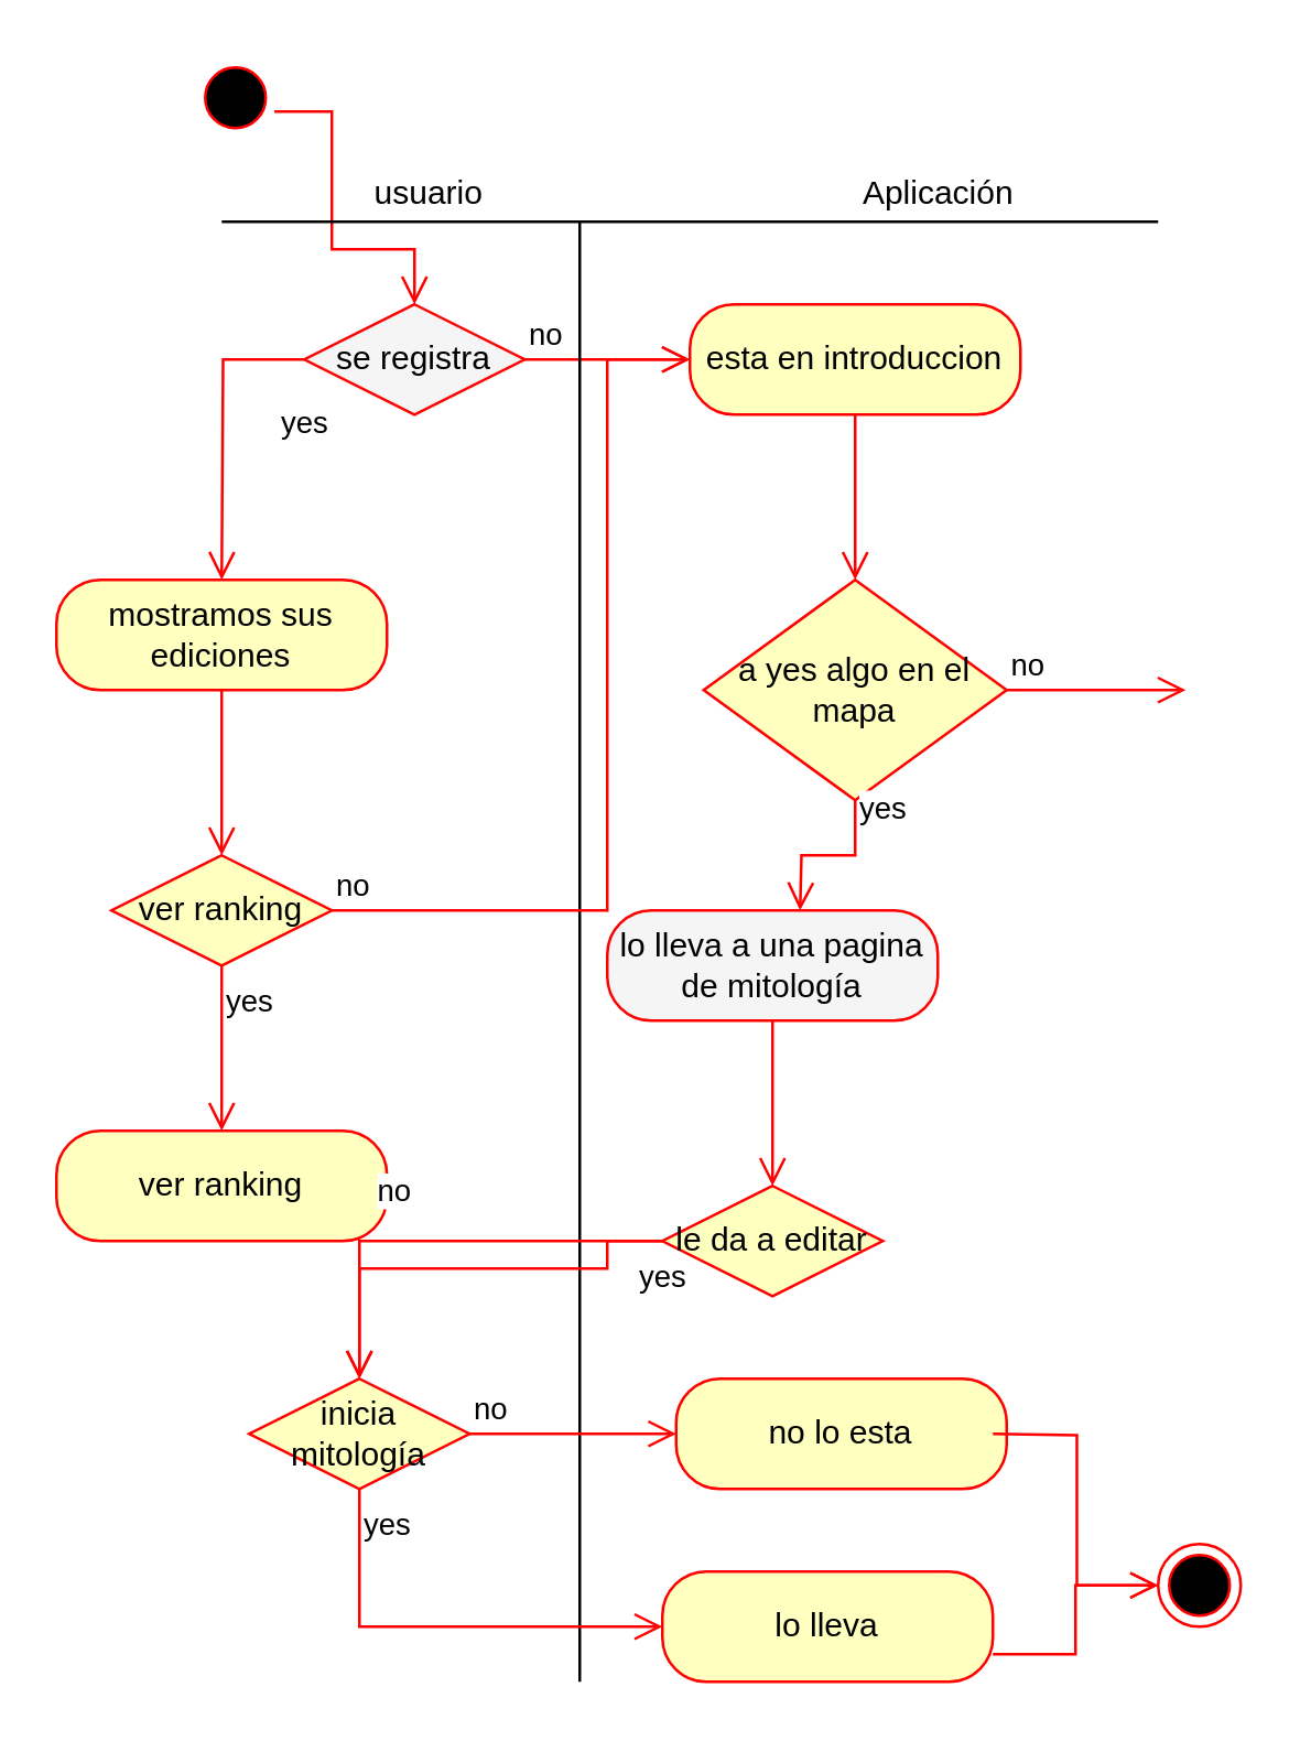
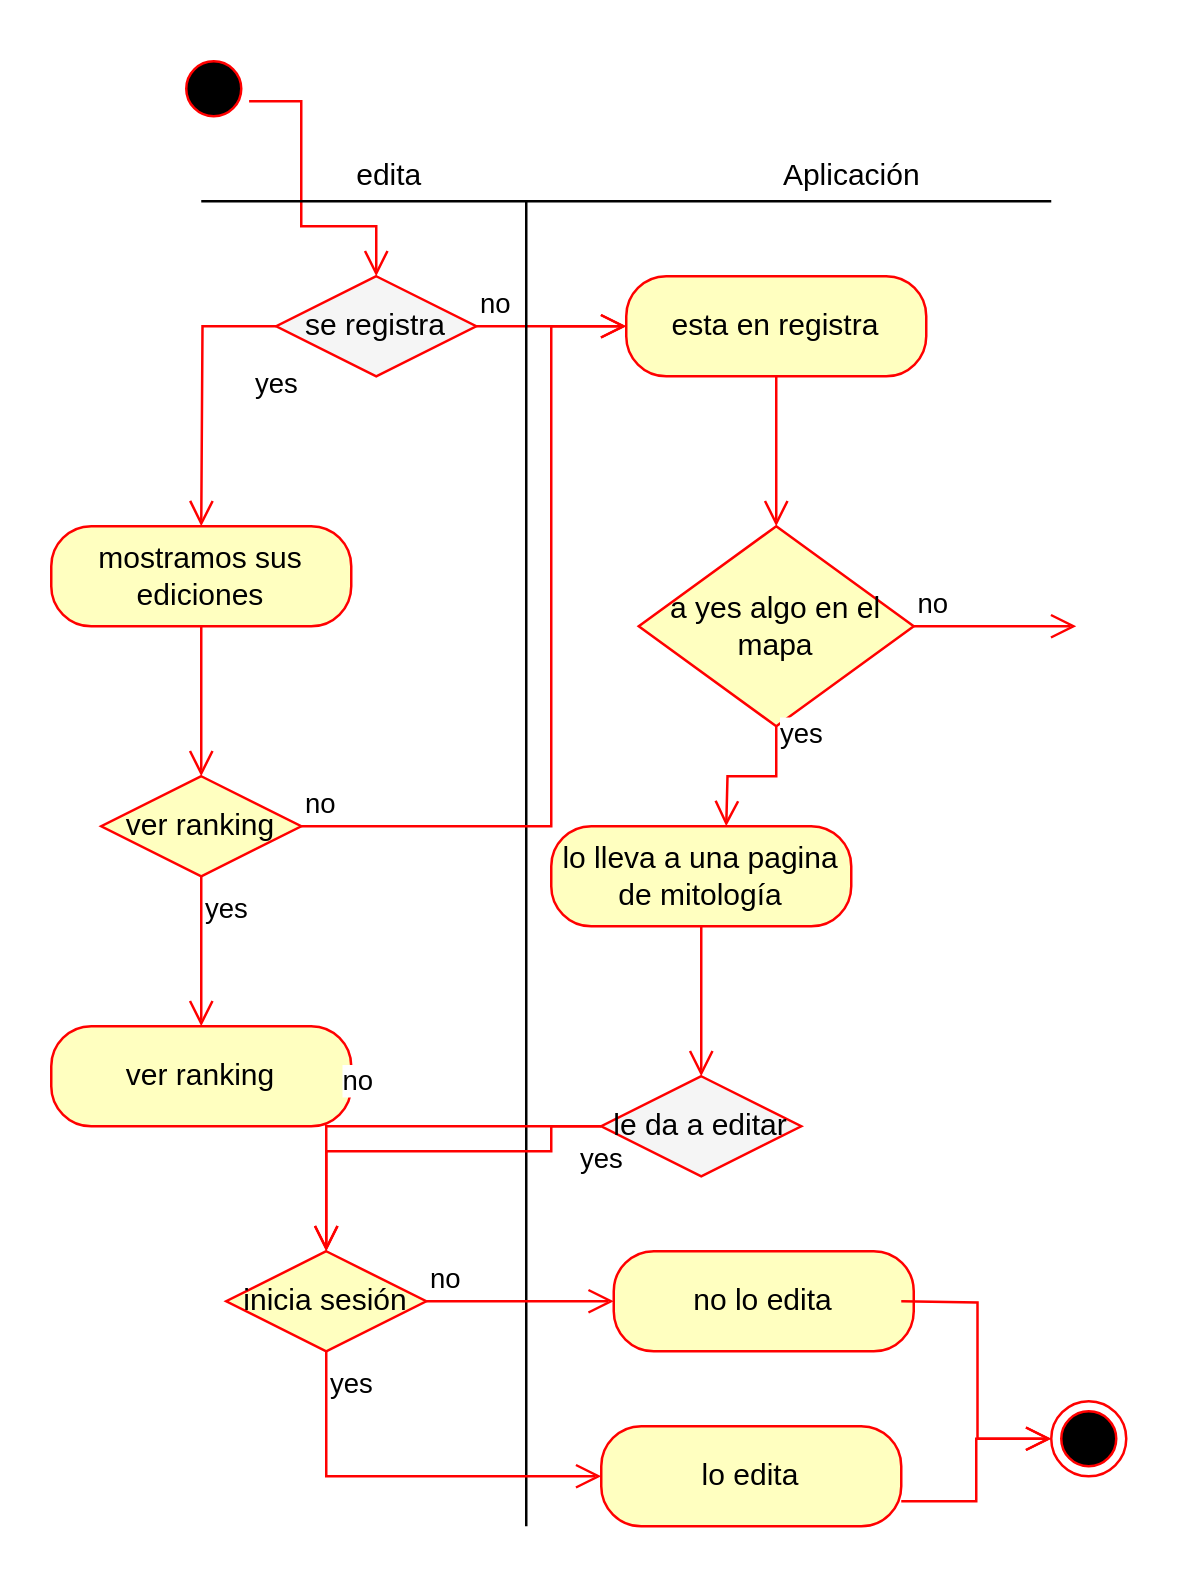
  <mxCell id="0" />
  <mxCell id="1" parent="0" />
  <mxCell id="2" value="" style="ellipse;html=1;shape=startState;fillColor=#000000;strokeColor=#ff0000;" vertex="1" parent="1"><mxGeometry x="70" y="20" width="30" height="30" as="geometry" /></mxCell>
  <mxCell id="3" value="" style="edgeStyle=orthogonalEdgeStyle;html=1;verticalAlign=bottom;endArrow=open;endSize=8;strokeColor=#ff0000;rounded=0;" edge="1" source="2" parent="1"><mxGeometry relative="1" as="geometry"><mxPoint x="150" y="110" as="targetPoint" /><Array as="points"><mxPoint x="120" y="40" /><mxPoint x="120" y="90" /><mxPoint x="150" y="90" /></Array></mxGeometry></mxCell>
  <mxCell id="4" value="" style="line;strokeWidth=1;fillColor=none;align=left;verticalAlign=middle;spacingTop=-1;spacingLeft=3;spacingRight=3;rotatable=0;labelPosition=right;points=[];portConstraint=eastwest;" vertex="1" parent="1"><mxGeometry x="80" y="70" width="340" height="20" as="geometry" /></mxCell>
- <mxCell id="5" value="usuario" style="text;html=1;align=center;verticalAlign=middle;resizable=0;points=[];autosize=1;strokeColor=none;fillColor=none;" vertex="1" parent="1"><mxGeometry x="130" y="60" width="50" height="20" as="geometry" /></mxCell>
+ <mxCell id="5" value="edita" style="text;html=1;align=center;verticalAlign=middle;resizable=0;points=[];autosize=1;strokeColor=none;fillColor=none;" vertex="1" parent="1"><mxGeometry x="130" y="60" width="50" height="20" as="geometry" /></mxCell>
  <mxCell id="6" value="se registra" style="rhombus;whiteSpace=wrap;html=1;fillColor=#f5f5f5;strokeColor=#ff0000;" vertex="1" parent="1"><mxGeometry x="110" y="110" width="80" height="40" as="geometry" /></mxCell>
  <mxCell id="7" value="no" style="edgeStyle=orthogonalEdgeStyle;html=1;align=left;verticalAlign=bottom;endArrow=open;endSize=8;strokeColor=#ff0000;rounded=0;" edge="1" source="6" parent="1"><mxGeometry x="-1" relative="1" as="geometry"><mxPoint x="250" y="130" as="targetPoint" /></mxGeometry></mxCell>
  <mxCell id="8" value="yes" style="edgeStyle=orthogonalEdgeStyle;html=1;align=left;verticalAlign=top;endArrow=open;endSize=8;strokeColor=#ff0000;rounded=0;" edge="1" source="6" parent="1"><mxGeometry x="-0.818" y="10" relative="1" as="geometry"><mxPoint x="80" y="210" as="targetPoint" /><mxPoint as="offset" /></mxGeometry></mxCell>
  <mxCell id="9" value="" style="html=1;verticalAlign=bottom;labelBackgroundColor=none;endArrow=none;endFill=0;endSize=6;align=left;rounded=0;" edge="1" parent="1"><mxGeometry x="-1" y="57" relative="1" as="geometry"><mxPoint x="210" y="80" as="sourcePoint" /><mxPoint x="210" y="610" as="targetPoint" /><mxPoint x="-17" y="-40" as="offset" /></mxGeometry></mxCell>
- <mxCell id="10" value="esta en introduccion" style="rounded=1;whiteSpace=wrap;html=1;arcSize=40;fontColor=#000000;fillColor=#ffffc0;strokeColor=#ff0000;" vertex="1" parent="1"><mxGeometry x="250" y="110" width="120" height="40" as="geometry" /></mxCell>
+ <mxCell id="10" value="esta en registra" style="rounded=1;whiteSpace=wrap;html=1;arcSize=40;fontColor=#000000;fillColor=#ffffc0;strokeColor=#ff0000;" vertex="1" parent="1"><mxGeometry x="250" y="110" width="120" height="40" as="geometry" /></mxCell>
  <mxCell id="11" value="" style="edgeStyle=orthogonalEdgeStyle;html=1;verticalAlign=bottom;endArrow=open;endSize=8;strokeColor=#ff0000;rounded=0;" edge="1" source="10" parent="1"><mxGeometry relative="1" as="geometry"><mxPoint x="310" y="210" as="targetPoint" /></mxGeometry></mxCell>
  <mxCell id="12" value="mostramos sus ediciones" style="rounded=1;whiteSpace=wrap;html=1;arcSize=40;fontColor=#000000;fillColor=#ffffc0;strokeColor=#ff0000;" vertex="1" parent="1"><mxGeometry x="20" y="210" width="120" height="40" as="geometry" /></mxCell>
  <mxCell id="13" value="" style="edgeStyle=orthogonalEdgeStyle;html=1;verticalAlign=bottom;endArrow=open;endSize=8;strokeColor=#ff0000;rounded=0;" edge="1" source="12" parent="1"><mxGeometry relative="1" as="geometry"><mxPoint x="80" y="310" as="targetPoint" /></mxGeometry></mxCell>
  <mxCell id="14" value="ver ranking" style="rhombus;whiteSpace=wrap;html=1;fillColor=#ffffc0;strokeColor=#ff0000;" vertex="1" parent="1"><mxGeometry x="40" y="310" width="80" height="40" as="geometry" /></mxCell>
  <mxCell id="15" value="no" style="edgeStyle=orthogonalEdgeStyle;html=1;align=left;verticalAlign=bottom;endArrow=open;endSize=8;strokeColor=#ff0000;rounded=0;entryX=0;entryY=0.5;entryDx=0;entryDy=0;" edge="1" source="14" parent="1" target="10"><mxGeometry x="-1" relative="1" as="geometry"><mxPoint x="230" y="330" as="targetPoint" /><Array as="points"><mxPoint x="220" y="330" /><mxPoint x="220" y="130" /></Array></mxGeometry></mxCell>
  <mxCell id="16" value="yes" style="edgeStyle=orthogonalEdgeStyle;html=1;align=left;verticalAlign=top;endArrow=open;endSize=8;strokeColor=#ff0000;rounded=0;" edge="1" source="14" parent="1"><mxGeometry x="-1" relative="1" as="geometry"><mxPoint x="80" y="410" as="targetPoint" /></mxGeometry></mxCell>
  <mxCell id="17" value="ver ranking" style="rounded=1;whiteSpace=wrap;html=1;arcSize=40;fontColor=#000000;fillColor=#ffffc0;strokeColor=#ff0000;" vertex="1" parent="1"><mxGeometry x="20" y="410" width="120" height="40" as="geometry" /></mxCell>
  <mxCell id="18" value="Aplicación" style="text;html=1;align=center;verticalAlign=middle;resizable=0;points=[];autosize=1;strokeColor=none;fillColor=none;" vertex="1" parent="1"><mxGeometry x="305" y="60" width="70" height="20" as="geometry" /></mxCell>
  <mxCell id="19" value="a yes algo en el mapa" style="rhombus;whiteSpace=wrap;html=1;fillColor=#ffffc0;strokeColor=#ff0000;" vertex="1" parent="1"><mxGeometry x="255" y="210" width="110" height="80" as="geometry" /></mxCell>
  <mxCell id="20" value="no" style="edgeStyle=orthogonalEdgeStyle;html=1;align=left;verticalAlign=bottom;endArrow=open;endSize=8;strokeColor=#ff0000;rounded=0;" edge="1" source="19" parent="1"><mxGeometry x="-1" relative="1" as="geometry"><mxPoint x="430" y="250" as="targetPoint" /></mxGeometry></mxCell>
  <mxCell id="21" value="yes" style="edgeStyle=orthogonalEdgeStyle;html=1;align=left;verticalAlign=top;endArrow=open;endSize=8;strokeColor=#ff0000;rounded=0;" edge="1" source="19" parent="1"><mxGeometry x="-1" y="-10" relative="1" as="geometry"><mxPoint x="290" y="330" as="targetPoint" /><mxPoint x="10" y="-10" as="offset" /></mxGeometry></mxCell>
- <mxCell id="22" value="lo lleva a una pagina de mitología" style="rounded=1;whiteSpace=wrap;html=1;arcSize=40;fontColor=#000000;fillColor=#f5f5f5;strokeColor=#ff0000;" vertex="1" parent="1"><mxGeometry x="220" y="330" width="120" height="40" as="geometry" /></mxCell>
+ <mxCell id="22" value="lo lleva a una pagina de mitología" style="rounded=1;whiteSpace=wrap;html=1;arcSize=40;fontColor=#000000;fillColor=#ffffc0;strokeColor=#ff0000;" vertex="1" parent="1"><mxGeometry x="220" y="330" width="120" height="40" as="geometry" /></mxCell>
  <mxCell id="23" value="" style="edgeStyle=orthogonalEdgeStyle;html=1;verticalAlign=bottom;endArrow=open;endSize=8;strokeColor=#ff0000;rounded=0;" edge="1" source="22" parent="1"><mxGeometry relative="1" as="geometry"><mxPoint x="280" y="430" as="targetPoint" /></mxGeometry></mxCell>
- <mxCell id="24" value="le da a editar" style="rhombus;whiteSpace=wrap;html=1;fillColor=#ffffc0;strokeColor=#ff0000;" vertex="1" parent="1"><mxGeometry x="240" y="430" width="80" height="40" as="geometry" /></mxCell>
+ <mxCell id="24" value="le da a editar" style="rhombus;whiteSpace=wrap;html=1;fillColor=#f5f5f5;strokeColor=#ff0000;" vertex="1" parent="1"><mxGeometry x="240" y="430" width="80" height="40" as="geometry" /></mxCell>
  <mxCell id="25" value="no" style="edgeStyle=orthogonalEdgeStyle;html=1;align=left;verticalAlign=bottom;endArrow=open;endSize=8;strokeColor=#ff0000;rounded=0;" edge="1" source="24" parent="1" target="27"><mxGeometry x="0.455" y="16" relative="1" as="geometry"><mxPoint x="420" y="450" as="targetPoint" /><mxPoint x="-11" y="-15" as="offset" /></mxGeometry></mxCell>
  <mxCell id="26" value="yes" style="edgeStyle=orthogonalEdgeStyle;html=1;align=left;verticalAlign=top;endArrow=open;endSize=8;strokeColor=#ff0000;rounded=0;entryX=0.5;entryY=0;entryDx=0;entryDy=0;" edge="1" parent="1" target="27"><mxGeometry x="-0.875" relative="1" as="geometry"><mxPoint x="180" y="495" as="targetPoint" /><mxPoint x="240" y="450" as="sourcePoint" /><Array as="points"><mxPoint x="220" y="450" /><mxPoint x="220" y="460" /><mxPoint x="130" y="460" /></Array><mxPoint as="offset" /></mxGeometry></mxCell>
- <mxCell id="27" value="inicia mitología" style="rhombus;whiteSpace=wrap;html=1;fillColor=#ffffc0;strokeColor=#ff0000;" vertex="1" parent="1"><mxGeometry x="90" y="500" width="80" height="40" as="geometry" /></mxCell>
+ <mxCell id="27" value="inicia sesión" style="rhombus;whiteSpace=wrap;html=1;fillColor=#ffffc0;strokeColor=#ff0000;" vertex="1" parent="1"><mxGeometry x="90" y="500" width="80" height="40" as="geometry" /></mxCell>
  <mxCell id="28" value="no" style="edgeStyle=orthogonalEdgeStyle;html=1;align=left;verticalAlign=bottom;endArrow=open;endSize=8;strokeColor=#ff0000;rounded=0;entryX=0;entryY=0.5;entryDx=0;entryDy=0;" edge="1" source="27" parent="1" target="31"><mxGeometry x="-1" relative="1" as="geometry"><mxPoint x="270" y="520" as="targetPoint" /></mxGeometry></mxCell>
  <mxCell id="29" value="yes" style="edgeStyle=orthogonalEdgeStyle;html=1;align=left;verticalAlign=top;endArrow=open;endSize=8;strokeColor=#ff0000;rounded=0;" edge="1" source="27" parent="1" target="30"><mxGeometry x="-1" relative="1" as="geometry"><mxPoint x="240" y="600" as="targetPoint" /><Array as="points"><mxPoint x="130" y="590" /><mxPoint x="130" y="590" /></Array></mxGeometry></mxCell>
- <mxCell id="30" value="lo lleva" style="rounded=1;whiteSpace=wrap;html=1;arcSize=40;fontColor=#000000;fillColor=#ffffc0;strokeColor=#ff0000;" vertex="1" parent="1"><mxGeometry x="240" y="570" width="120" height="40" as="geometry" /></mxCell>
- <mxCell id="31" value="no lo esta" style="rounded=1;whiteSpace=wrap;html=1;arcSize=40;fontColor=#000000;fillColor=#ffffc0;strokeColor=#ff0000;" vertex="1" parent="1"><mxGeometry x="245" y="500" width="120" height="40" as="geometry" /></mxCell>
+ <mxCell id="30" value="lo edita" style="rounded=1;whiteSpace=wrap;html=1;arcSize=40;fontColor=#000000;fillColor=#ffffc0;strokeColor=#ff0000;" vertex="1" parent="1"><mxGeometry x="240" y="570" width="120" height="40" as="geometry" /></mxCell>
+ <mxCell id="31" value="no lo edita" style="rounded=1;whiteSpace=wrap;html=1;arcSize=40;fontColor=#000000;fillColor=#ffffc0;strokeColor=#ff0000;" vertex="1" parent="1"><mxGeometry x="245" y="500" width="120" height="40" as="geometry" /></mxCell>
  <mxCell id="32" value="" style="ellipse;html=1;shape=endState;fillColor=#000000;strokeColor=#ff0000;" vertex="1" parent="1"><mxGeometry x="420" y="560" width="30" height="30" as="geometry" /></mxCell>
  <mxCell id="33" value="" style="edgeStyle=orthogonalEdgeStyle;html=1;align=left;verticalAlign=bottom;endArrow=open;endSize=8;strokeColor=#ff0000;rounded=0;entryX=0;entryY=0.5;entryDx=0;entryDy=0;" edge="1" parent="1" target="32"><mxGeometry x="-0.091" y="18" relative="1" as="geometry"><mxPoint x="385" y="550" as="targetPoint" /><mxPoint x="360" y="520" as="sourcePoint" /><mxPoint x="-3" y="-10" as="offset" /></mxGeometry></mxCell>
  <mxCell id="34" value="" style="edgeStyle=orthogonalEdgeStyle;html=1;align=left;verticalAlign=bottom;endArrow=open;endSize=8;strokeColor=#ff0000;rounded=0;exitX=1;exitY=0.75;exitDx=0;exitDy=0;entryX=0;entryY=0.5;entryDx=0;entryDy=0;" edge="1" parent="1" source="30" target="32"><mxGeometry x="0.294" y="45" relative="1" as="geometry"><mxPoint x="325" y="520" as="targetPoint" /><mxPoint x="300" y="490" as="sourcePoint" /><mxPoint as="offset" /></mxGeometry></mxCell>
